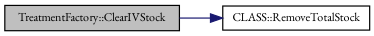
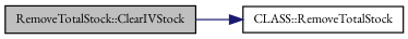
  digraph {
    rankdir=LR
    fontname="EB Garamond"
    node [color=black fontname="EB Garamond" fontsize=10 shape=record style=filled]
-   n1 [fillcolor=grey75 fontcolor=black height=0.2 label="TreatmentFactory::ClearIVStock" width=0.4]
+   n1 [fillcolor=grey75 fontcolor=black height=0.2 label="RemoveTotalStock::ClearIVStock" width=0.4]
    n2 [fillcolor=white height=0.2 label="CLASS::RemoveTotalStock" width=0.4]
    n1 -> n2 [color=midnightblue fontname="EB Garamond" fontsize=10 labelfontname=Helvetica labelfontsize=10 style=solid]
  }
